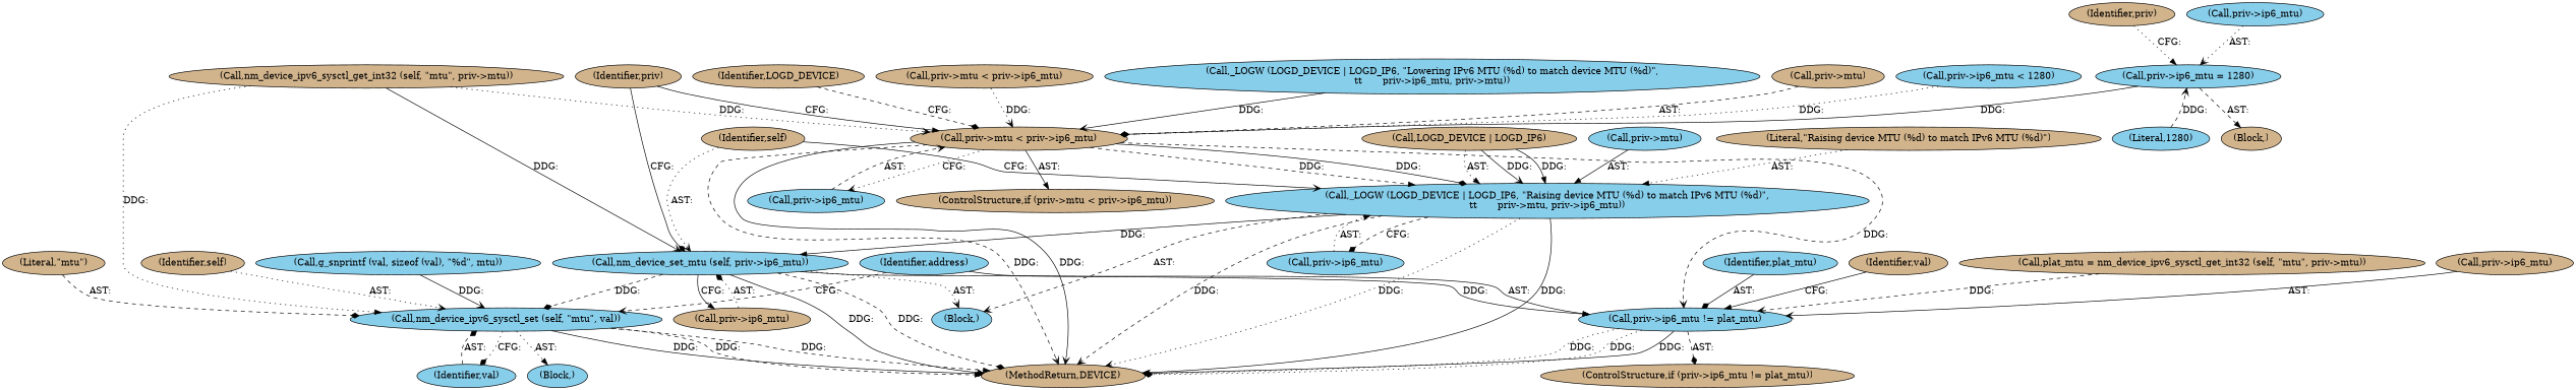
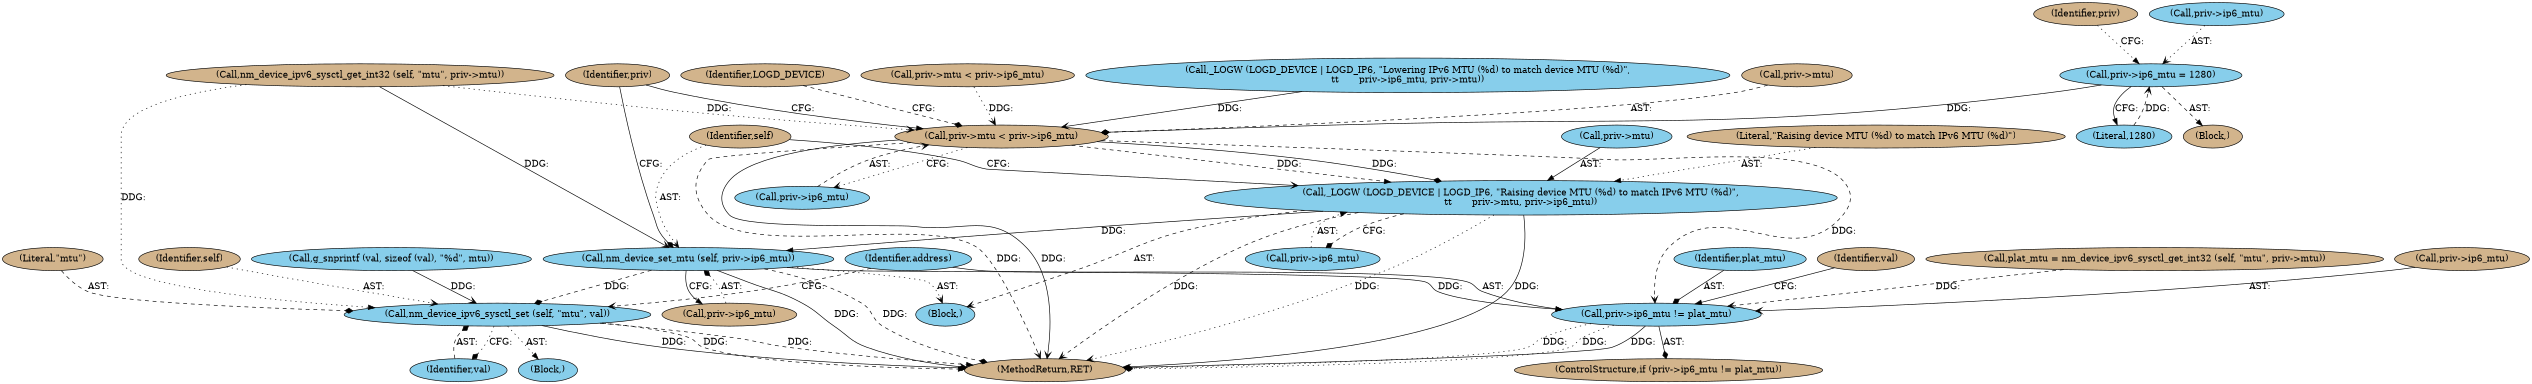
  digraph {
    node [fillcolor=tan style=filled]
    edge [arrowhead=vee style=solid]
    n1 [fillcolor=skyblue label="(Call,priv->ip6_mtu = 1280)"]
    n2 [label="(Call,priv->mtu < priv->ip6_mtu)"]
    n3 [label="(Block,)"]
    n4 [fillcolor=skyblue label="(Literal,1280)"]
    n5 [fillcolor=skyblue label="(Call,_LOGW (LOGD_DEVICE | LOGD_IP6, \"Raising device MTU (%d) to match IPv6 MTU (%d)\",\n\t\t       priv->mtu, priv->ip6_mtu))"]
    n6 [fillcolor=skyblue label="(Call,priv->ip6_mtu != plat_mtu)"]
    n7 [fillcolor=skyblue label="(Call,priv->ip6_mtu)"]
-   n8 [label="(MethodReturn,DEVICE)"]
-   n9 [label="(ControlStructure,if (priv->mtu < priv->ip6_mtu))"]
+   n8 [label="(MethodReturn,RET)"]
    n10 [fillcolor=skyblue label="(Call,nm_device_set_mtu (self, priv->ip6_mtu))"]
    n11 [fillcolor=skyblue label="(Call,priv->ip6_mtu)"]
    n12 [fillcolor=skyblue label="(Block,)"]
    n13 [label="(ControlStructure,if (priv->ip6_mtu != plat_mtu))"]
    n14 [fillcolor=skyblue label="(Call,nm_device_ipv6_sysctl_set (self, \"mtu\", val))"]
    n15 [label="(Call,priv->ip6_mtu)"]
    n16 [fillcolor=skyblue label="(Identifier,val)"]
    n17 [fillcolor=skyblue label="(Block,)"]
    n18 [fillcolor=skyblue label="(Identifier,plat_mtu)"]
    n19 [label="(Literal,\"mtu\")"]
-   n20 [label="(Call,LOGD_DEVICE | LOGD_IP6)"]
    n21 [label="(Call,nm_device_ipv6_sysctl_get_int32 (self, \"mtu\", priv->mtu))"]
    n22 [label="(Identifier,self)"]
    n23 [label="(Identifier,priv)"]
    n24 [label="(Identifier,val)"]
    n25 [label="(Call,priv->mtu < priv->ip6_mtu)"]
    n26 [label="(Identifier,self)"]
    n27 [label="(Call,plat_mtu = nm_device_ipv6_sysctl_get_int32 (self, \"mtu\", priv->mtu))"]
    n28 [fillcolor=skyblue label="(Call,g_snprintf (val, sizeof (val), \"%d\", mtu))"]
    n29 [fillcolor=skyblue label="(Call,_LOGW (LOGD_DEVICE | LOGD_IP6, \"Lowering IPv6 MTU (%d) to match device MTU (%d)\",\n\t\t       priv->ip6_mtu, priv->mtu))"]
    n30 [label="(Call,priv->mtu)"]
    n31 [label="(Call,priv->ip6_mtu)"]
-   n32 [fillcolor=skyblue label="(Call,priv->ip6_mtu < 1280)"]
    n33 [label="(Identifier,priv)"]
    n34 [label="(Identifier,LOGD_DEVICE)"]
    n35 [fillcolor=skyblue label="(Call,priv->ip6_mtu)"]
    n36 [fillcolor=skyblue label="(Call,priv->mtu)"]
    n37 [label="(Literal,\"Raising device MTU (%d) to match IPv6 MTU (%d)\")"]
    n38 [fillcolor=skyblue label="(Identifier,address)"]
    n1 -> n2 [arrowhead=diamond label="DDG: "]
    n1 -> n3 [arrowhead=normal label="AST: " style=dashed]
+   n1 -> n4 [arrowhead=normal label="CFG: "]
    n2 -> n5 [arrowhead=normal label="DDG: " style=dashed]
    n2 -> n5 [arrowhead=diamond label="DDG: "]
    n2 -> n6 [label="DDG: " style=dashed]
    n2 -> n7 [label="CFG: " style=dotted]
    n2 -> n8 [label="DDG: " style=dashed]
    n2 -> n8 [label="DDG: "]
-   n2 -> n9 [arrowhead=normal label="AST: "]
    n4 -> n1 [label="DDG: " style=dashed]
    n5 -> n8 [label="DDG: " style=dashed]
    n5 -> n8 [label="DDG: " style=dotted]
    n5 -> n8 [arrowhead=normal label="DDG: "]
    n5 -> n10 [arrowhead=normal label="DDG: "]
    n5 -> n11 [arrowhead=diamond label="CFG: " style=dashed]
    n5 -> n12 [label="AST: " style=dashed]
    n6 -> n8 [label="DDG: "]
    n6 -> n8 [arrowhead=diamond label="DDG: " style=dotted]
    n6 -> n8 [arrowhead=diamond label="DDG: " style=dotted]
-   n6 -> n13 [arrowhead=diamond label="AST: " style=dashed]
+   n6 -> n13 [arrowhead=diamond label="AST: "]
    n7 -> n2 [label="AST: " style=dashed]
    n10 -> n6 [arrowhead=normal label="DDG: "]
    n10 -> n8 [label="DDG: "]
    n10 -> n8 [arrowhead=diamond label="DDG: " style=dashed]
    n10 -> n12 [label="AST: " style=dotted]
    n10 -> n14 [arrowhead=diamond label="DDG: " style=dashed]
    n10 -> n15 [arrowhead=normal label="CFG: "]
    n11 -> n5 [arrowhead=normal label="AST: " style=dotted]
    n14 -> n8 [arrowhead=normal label="DDG: " style=dashed]
    n14 -> n8 [arrowhead=diamond label="DDG: "]
    n14 -> n8 [arrowhead=normal label="DDG: " style=dashed]
    n14 -> n16 [arrowhead=diamond label="CFG: " style=dotted]
    n14 -> n17 [arrowhead=normal label="AST: " style=dotted]
    n15 -> n10 [arrowhead=diamond label="AST: " style=dotted]
    n16 -> n14 [arrowhead=diamond label="AST: " style=dashed]
    n18 -> n6 [arrowhead=diamond label="AST: "]
    n19 -> n14 [arrowhead=diamond label="AST: " style=dashed]
-   n20 -> n5 [arrowhead=normal label="AST: " style=dotted]
-   n20 -> n5 [label="DDG: "]
-   n20 -> n5 [arrowhead=normal label="DDG: "]
    n21 -> n2 [label="DDG: " style=dotted]
    n21 -> n10 [label="DDG: "]
    n21 -> n14 [arrowhead=normal label="DDG: " style=dotted]
    n22 -> n5 [label="CFG: "]
    n22 -> n10 [label="AST: " style=dotted]
    n23 -> n2 [arrowhead=normal label="CFG: "]
    n23 -> n10 [arrowhead=diamond label="CFG: "]
    n24 -> n6 [arrowhead=normal label="CFG: "]
    n25 -> n2 [label="DDG: " style=dotted]
    n26 -> n14 [label="AST: " style=dotted]
    n27 -> n6 [label="DDG: " style=dashed]
    n28 -> n14 [label="DDG: "]
    n29 -> n2 [label="DDG: "]
    n30 -> n2 [arrowhead=diamond label="AST: " style=dashed]
    n31 -> n6 [label="AST: "]
-   n32 -> n2 [arrowhead=diamond label="DDG: " style=dotted]
    n33 -> n1 [arrowhead=normal label="CFG: " style=dotted]
    n34 -> n2 [arrowhead=diamond label="CFG: " style=dashed]
    n35 -> n1 [label="AST: " style=dotted]
    n36 -> n5 [arrowhead=normal label="AST: "]
    n37 -> n5 [arrowhead=normal label="AST: " style=dotted]
    n38 -> n6 [arrowhead=normal label="AST: "]
    n38 -> n14 [label="CFG: " style=dashed]
  }
